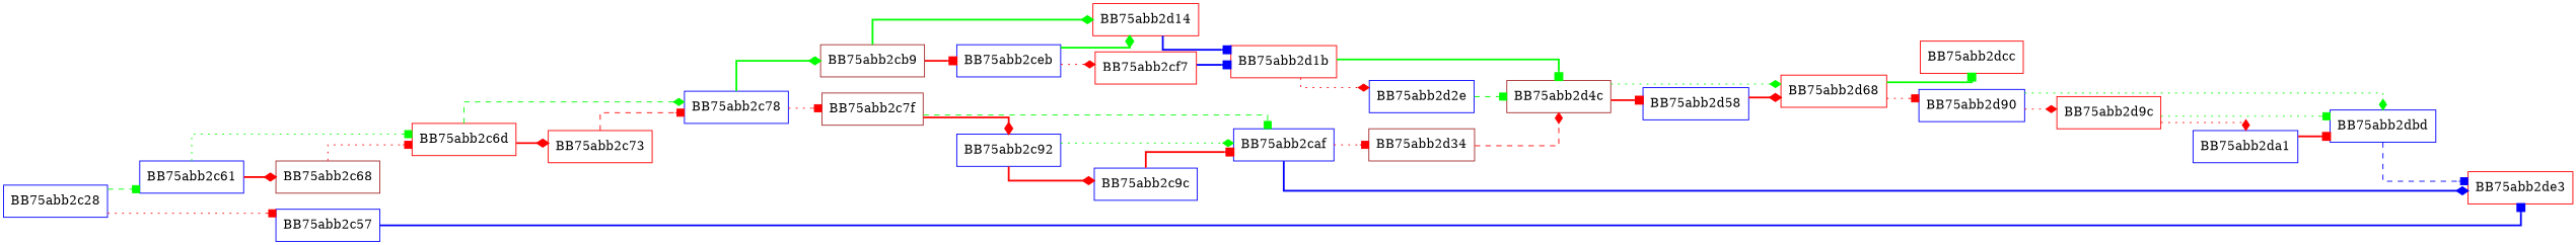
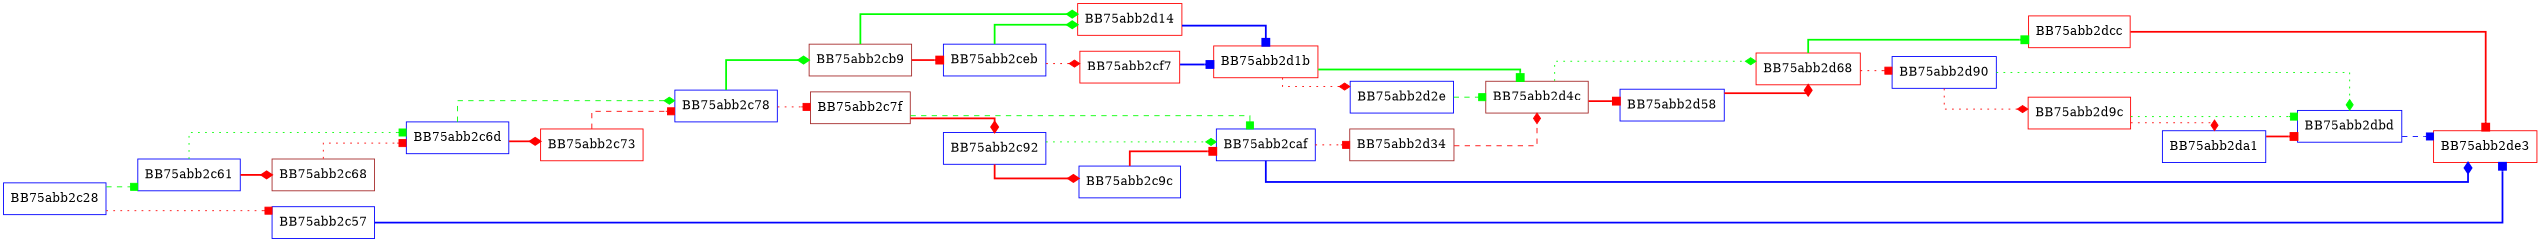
  digraph {
    rankdir=LR
    splines=ortho
    node [color=blue shape=box]
    edge [arrowhead=box color=red style=bold]
    BB75abb2c28
    BB75abb2c61
    BB75abb2c57
-   BB75abb2c6d [color=red]
+   BB75abb2c6d
    BB75abb2c68 [color=brown]
    BB75abb2de3 [color=red]
    BB75abb2c78
    BB75abb2c73 [color=red]
    BB75abb2cb9 [color=brown]
    BB75abb2c7f [color=brown]
    BB75abb2d14 [color=red]
    BB75abb2ceb
    BB75abb2caf
    BB75abb2c92
    BB75abb2d1b [color=red]
    BB75abb2cf7 [color=red]
    BB75abb2d34 [color=brown]
    BB75abb2c9c
    BB75abb2d4c [color=brown]
    BB75abb2d2e
    BB75abb2d68 [color=red]
    BB75abb2d58
    BB75abb2dcc [color=red]
    BB75abb2d90
    BB75abb2dbd
    BB75abb2d9c [color=red]
    BB75abb2da1
    BB75abb2c28 -> BB75abb2c61 [color=green style=dashed]
    BB75abb2c28 -> BB75abb2c57 [style=dotted]
    BB75abb2c61 -> BB75abb2c6d [color=green style=dotted]
    BB75abb2c61 -> BB75abb2c68 [arrowhead=diamond]
    BB75abb2c57 -> BB75abb2de3 [color=blue]
    BB75abb2c6d -> BB75abb2c78 [arrowhead=diamond color=green style=dashed]
    BB75abb2c6d -> BB75abb2c73 [arrowhead=diamond]
    BB75abb2c68 -> BB75abb2c6d [style=dotted]
    BB75abb2c78 -> BB75abb2cb9 [arrowhead=diamond color=green]
    BB75abb2c78 -> BB75abb2c7f [style=dotted]
    BB75abb2c73 -> BB75abb2c78 [style=dashed]
    BB75abb2cb9 -> BB75abb2d14 [arrowhead=diamond color=green]
    BB75abb2cb9 -> BB75abb2ceb
    BB75abb2c7f -> BB75abb2caf [color=green style=dashed]
    BB75abb2c7f -> BB75abb2c92 [arrowhead=diamond]
    BB75abb2d14 -> BB75abb2d1b [color=blue]
    BB75abb2ceb -> BB75abb2d14 [arrowhead=diamond color=green]
    BB75abb2ceb -> BB75abb2cf7 [arrowhead=diamond style=dotted]
    BB75abb2caf -> BB75abb2de3 [arrowhead=diamond color=blue]
    BB75abb2caf -> BB75abb2d34 [style=dotted]
    BB75abb2c92 -> BB75abb2caf [arrowhead=diamond color=green style=dotted]
    BB75abb2c92 -> BB75abb2c9c [arrowhead=diamond]
    BB75abb2d1b -> BB75abb2d4c [color=green]
    BB75abb2d1b -> BB75abb2d2e [arrowhead=diamond style=dotted]
    BB75abb2cf7 -> BB75abb2d1b [color=blue]
    BB75abb2d34 -> BB75abb2d4c [arrowhead=diamond style=dashed]
    BB75abb2c9c -> BB75abb2caf
    BB75abb2d4c -> BB75abb2d68 [arrowhead=diamond color=green style=dotted]
    BB75abb2d4c -> BB75abb2d58
    BB75abb2d2e -> BB75abb2d4c [color=green style=dashed]
    BB75abb2d68 -> BB75abb2dcc [color=green]
    BB75abb2d68 -> BB75abb2d90 [style=dotted]
    BB75abb2d58 -> BB75abb2d68 [arrowhead=diamond]
+   BB75abb2dcc -> BB75abb2de3
    BB75abb2d90 -> BB75abb2dbd [arrowhead=diamond color=green style=dotted]
    BB75abb2d90 -> BB75abb2d9c [arrowhead=diamond style=dotted]
    BB75abb2dbd -> BB75abb2de3 [color=blue style=dashed]
    BB75abb2d9c -> BB75abb2dbd [color=green style=dotted]
    BB75abb2d9c -> BB75abb2da1 [arrowhead=diamond style=dotted]
    BB75abb2da1 -> BB75abb2dbd
  }
